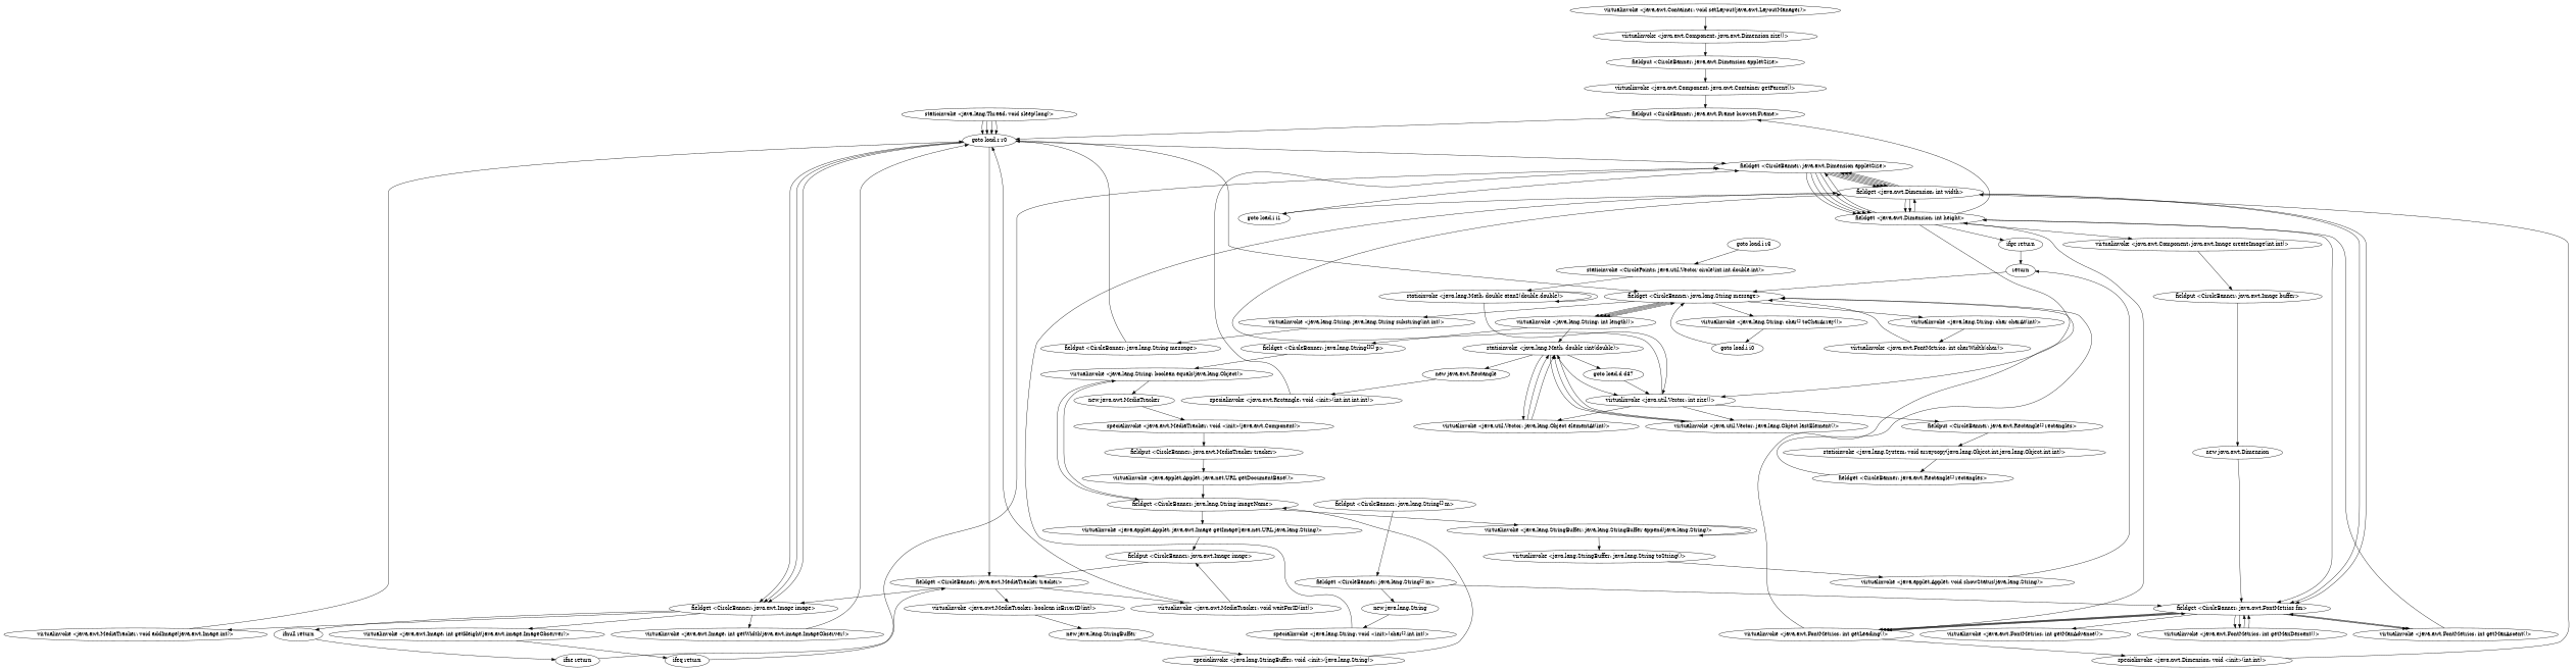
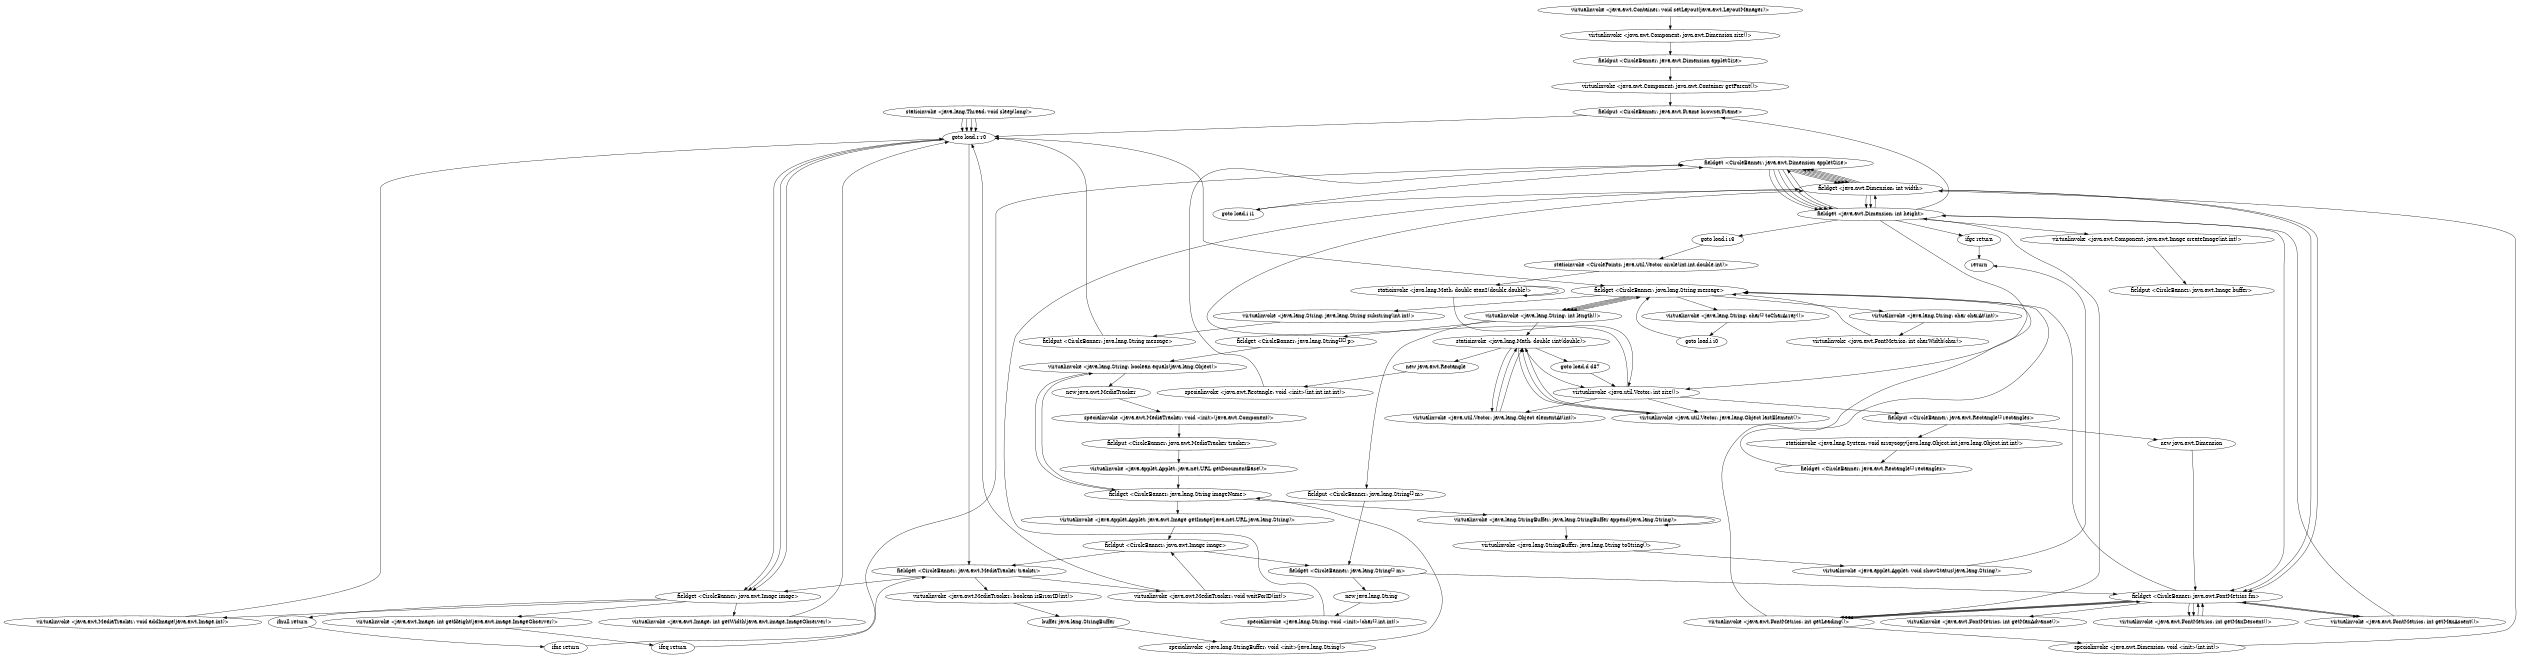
  digraph {
    "virtualinvoke <java.awt.Container: void setLayout(java.awt.LayoutManager)>"
    "virtualinvoke <java.awt.Component: java.awt.Dimension size()>"
    "fieldput <CircleBanner: java.awt.Dimension appletSize>"
    "virtualinvoke <java.awt.Component: java.awt.Container getParent()>"
    "fieldput <CircleBanner: java.awt.Frame browserFrame>"
    "goto load.r r0"
    "fieldget <CircleBanner: java.awt.Dimension appletSize>"
    "fieldget <CircleBanner: java.lang.String message>"
    "fieldget <CircleBanner: java.awt.MediaTracker tracker>"
    "fieldget <CircleBanner: java.awt.Image image>"
    "fieldget <java.awt.Dimension: int width>"
    "fieldget <java.awt.Dimension: int height>"
    "virtualinvoke <java.lang.String: int length()>"
    "virtualinvoke <java.lang.String: java.lang.String substring(int,int)>"
    "virtualinvoke <java.lang.String: char[] toCharArray()>"
    "virtualinvoke <java.lang.String: char charAt(int)>"
    "virtualinvoke <java.awt.MediaTracker: void waitForID(int)>"
    "virtualinvoke <java.awt.MediaTracker: boolean isErrorID(int)>"
    "virtualinvoke <java.awt.MediaTracker: void addImage(java.awt.Image,int)>"
    "ifnull return"
    "virtualinvoke <java.awt.Image: int getWidth(java.awt.image.ImageObserver)>"
    "virtualinvoke <java.awt.Image: int getHeight(java.awt.image.ImageObserver)>"
    "fieldget <CircleBanner: java.awt.FontMetrics fm>"
    "goto load.i i1"
    "virtualinvoke <java.awt.Component: java.awt.Image createImage(int,int)>"
    "goto load.i r3"
    "virtualinvoke <java.util.Vector: int size()>"
    "ifge return"
    "virtualinvoke <java.awt.FontMetrics: int getMaxAdvance()>"
    "virtualinvoke <java.awt.FontMetrics: int getLeading()>"
    "virtualinvoke <java.awt.FontMetrics: int getMaxAscent()>"
    "virtualinvoke <java.awt.FontMetrics: int getMaxDescent()>"
    "fieldput <CircleBanner: java.awt.Image buffer>"
    "staticinvoke <CirclePoints: java.util.Vector circle(int,int,double,int)>"
    "virtualinvoke <java.util.Vector: java.lang.Object lastElement()>"
    "fieldput <CircleBanner: java.awt.Rectangle[] rectangles>"
    "virtualinvoke <java.util.Vector: java.lang.Object elementAt(int)>"
    return
    "new java.awt.Dimension"
    "specialinvoke <java.awt.Dimension: void <init>(int,int)>"
    "staticinvoke <java.lang.Math: double atan2(double,double)>"
    "staticinvoke <java.lang.Math: double rint(double)>"
    "staticinvoke <java.lang.System: void arraycopy(java.lang.Object,int,java.lang.Object,int,int)>"
    "goto load.d d37"
    "new java.awt.Rectangle"
    "specialinvoke <java.awt.Rectangle: void <init>(int,int,int,int)>"
    "fieldget <CircleBanner: java.awt.Rectangle[] rectangles>"
    "fieldput <CircleBanner: java.lang.String[] m>"
    "fieldget <CircleBanner: java.lang.String[][] p>"
    "fieldput <CircleBanner: java.lang.String message>"
    "goto load.i i0"
    "virtualinvoke <java.awt.FontMetrics: int charWidth(char)>"
    "fieldget <CircleBanner: java.lang.String[] m>"
    "virtualinvoke <java.lang.String: boolean equals(java.lang.Object)>"
    "new java.lang.String"
    "specialinvoke <java.lang.String: void <init>(char[],int,int)>"
    "fieldget <CircleBanner: java.lang.String imageName>"
    "new java.awt.MediaTracker"
    "virtualinvoke <java.applet.Applet: java.awt.Image getImage(java.net.URL,java.lang.String)>"
    "virtualinvoke <java.lang.StringBuffer: java.lang.StringBuffer append(java.lang.String)>"
    "specialinvoke <java.awt.MediaTracker: void <init>(java.awt.Component)>"
    "fieldput <CircleBanner: java.awt.Image image>"
    "virtualinvoke <java.lang.StringBuffer: java.lang.String toString()>"
    "fieldput <CircleBanner: java.awt.MediaTracker tracker>"
    "virtualinvoke <java.applet.Applet: java.net.URL getDocumentBase()>"
-   "new java.lang.StringBuffer"
+   "new java.lang.StringBuffer" [label="buffer java.lang.StringBuffer"]
    "ifne return"
    "ifeq return"
    "specialinvoke <java.lang.StringBuffer: void <init>(java.lang.String)>"
    "virtualinvoke <java.applet.Applet: void showStatus(java.lang.String)>"
    "staticinvoke <java.lang.Thread: void sleep(long)>"
    "virtualinvoke <java.awt.Container: void setLayout(java.awt.LayoutManager)>" -> "virtualinvoke <java.awt.Component: java.awt.Dimension size()>"
    "virtualinvoke <java.awt.Component: java.awt.Dimension size()>" -> "fieldput <CircleBanner: java.awt.Dimension appletSize>"
    "fieldput <CircleBanner: java.awt.Dimension appletSize>" -> "virtualinvoke <java.awt.Component: java.awt.Container getParent()>"
    "virtualinvoke <java.awt.Component: java.awt.Container getParent()>" -> "fieldput <CircleBanner: java.awt.Frame browserFrame>"
    "fieldput <CircleBanner: java.awt.Frame browserFrame>" -> "goto load.r r0"
-   "goto load.r r0" -> "fieldget <CircleBanner: java.awt.Dimension appletSize>"
    "goto load.r r0" -> "fieldget <CircleBanner: java.lang.String message>"
    "goto load.r r0" -> "fieldget <CircleBanner: java.awt.MediaTracker tracker>"
    "goto load.r r0" -> "fieldget <CircleBanner: java.awt.Image image>"
    "goto load.r r0" -> "fieldget <CircleBanner: java.awt.Image image>"
    "goto load.r r0" -> "fieldget <CircleBanner: java.awt.Image image>"
    "fieldget <CircleBanner: java.awt.Dimension appletSize>" -> "fieldget <java.awt.Dimension: int width>"
    "fieldget <CircleBanner: java.awt.Dimension appletSize>" -> "fieldget <java.awt.Dimension: int width>"
    "fieldget <CircleBanner: java.awt.Dimension appletSize>" -> "fieldget <java.awt.Dimension: int width>"
    "fieldget <CircleBanner: java.awt.Dimension appletSize>" -> "fieldget <java.awt.Dimension: int width>"
    "fieldget <CircleBanner: java.awt.Dimension appletSize>" -> "fieldget <java.awt.Dimension: int height>"
    "fieldget <CircleBanner: java.awt.Dimension appletSize>" -> "fieldget <java.awt.Dimension: int height>"
    "fieldget <CircleBanner: java.awt.Dimension appletSize>" -> "fieldget <java.awt.Dimension: int height>"
    "fieldget <CircleBanner: java.awt.Dimension appletSize>" -> "fieldget <java.awt.Dimension: int height>"
    "fieldget <CircleBanner: java.lang.String message>" -> "virtualinvoke <java.lang.String: int length()>"
    "fieldget <CircleBanner: java.lang.String message>" -> "virtualinvoke <java.lang.String: int length()>"
    "fieldget <CircleBanner: java.lang.String message>" -> "virtualinvoke <java.lang.String: int length()>"
    "fieldget <CircleBanner: java.lang.String message>" -> "virtualinvoke <java.lang.String: int length()>"
    "fieldget <CircleBanner: java.lang.String message>" -> "virtualinvoke <java.lang.String: java.lang.String substring(int,int)>"
    "fieldget <CircleBanner: java.lang.String message>" -> "virtualinvoke <java.lang.String: char[] toCharArray()>"
    "fieldget <CircleBanner: java.lang.String message>" -> "virtualinvoke <java.lang.String: char charAt(int)>"
    "fieldget <CircleBanner: java.awt.MediaTracker tracker>" -> "fieldget <CircleBanner: java.awt.Image image>"
    "fieldget <CircleBanner: java.awt.MediaTracker tracker>" -> "virtualinvoke <java.awt.MediaTracker: void waitForID(int)>"
    "fieldget <CircleBanner: java.awt.MediaTracker tracker>" -> "virtualinvoke <java.awt.MediaTracker: boolean isErrorID(int)>"
    "fieldget <CircleBanner: java.awt.Image image>" -> "virtualinvoke <java.awt.MediaTracker: void addImage(java.awt.Image,int)>"
    "fieldget <CircleBanner: java.awt.Image image>" -> "ifnull return"
    "fieldget <CircleBanner: java.awt.Image image>" -> "virtualinvoke <java.awt.Image: int getWidth(java.awt.image.ImageObserver)>"
    "fieldget <CircleBanner: java.awt.Image image>" -> "virtualinvoke <java.awt.Image: int getHeight(java.awt.image.ImageObserver)>"
    "fieldget <java.awt.Dimension: int width>" -> "fieldget <CircleBanner: java.awt.Dimension appletSize>"
    "fieldget <java.awt.Dimension: int width>" -> "fieldget <CircleBanner: java.awt.Dimension appletSize>"
    "fieldget <java.awt.Dimension: int width>" -> "fieldget <CircleBanner: java.awt.Dimension appletSize>"
    "fieldget <java.awt.Dimension: int width>" -> "fieldget <java.awt.Dimension: int height>"
    "fieldget <java.awt.Dimension: int width>" -> "fieldget <java.awt.Dimension: int height>"
    "fieldget <java.awt.Dimension: int width>" -> "fieldget <CircleBanner: java.awt.FontMetrics fm>"
    "fieldget <java.awt.Dimension: int width>" -> "fieldget <CircleBanner: java.awt.FontMetrics fm>"
    "fieldget <java.awt.Dimension: int width>" -> "goto load.i i1"
    "fieldget <java.awt.Dimension: int height>" -> "fieldput <CircleBanner: java.awt.Frame browserFrame>"
    "fieldget <java.awt.Dimension: int height>" -> "fieldget <CircleBanner: java.awt.Dimension appletSize>"
    "fieldget <java.awt.Dimension: int height>" -> "fieldget <java.awt.Dimension: int width>"
    "fieldget <java.awt.Dimension: int height>" -> "fieldget <CircleBanner: java.awt.FontMetrics fm>"
    "fieldget <java.awt.Dimension: int height>" -> "virtualinvoke <java.awt.Component: java.awt.Image createImage(int,int)>"
+   "fieldget <java.awt.Dimension: int height>" -> "goto load.i r3"
    "fieldget <java.awt.Dimension: int height>" -> "virtualinvoke <java.util.Vector: int size()>"
    "fieldget <java.awt.Dimension: int height>" -> "ifge return"
    "virtualinvoke <java.lang.String: int length()>" -> "fieldget <CircleBanner: java.lang.String message>"
    "virtualinvoke <java.lang.String: int length()>" -> "staticinvoke <java.lang.Math: double rint(double)>"
+   "virtualinvoke <java.lang.String: int length()>" -> "fieldput <CircleBanner: java.lang.String[] m>"
    "virtualinvoke <java.lang.String: int length()>" -> "fieldget <CircleBanner: java.lang.String[][] p>"
    "virtualinvoke <java.lang.String: java.lang.String substring(int,int)>" -> "fieldput <CircleBanner: java.lang.String message>"
    "virtualinvoke <java.lang.String: char[] toCharArray()>" -> "goto load.i i0"
    "virtualinvoke <java.lang.String: char charAt(int)>" -> "virtualinvoke <java.awt.FontMetrics: int charWidth(char)>"
    "virtualinvoke <java.awt.MediaTracker: void waitForID(int)>" -> "goto load.r r0"
    "virtualinvoke <java.awt.MediaTracker: void waitForID(int)>" -> "fieldput <CircleBanner: java.awt.Image image>"
    "virtualinvoke <java.awt.MediaTracker: boolean isErrorID(int)>" -> "new java.lang.StringBuffer"
    "virtualinvoke <java.awt.MediaTracker: void addImage(java.awt.Image,int)>" -> "goto load.r r0"
    "ifnull return" -> "ifne return"
    "virtualinvoke <java.awt.Image: int getWidth(java.awt.image.ImageObserver)>" -> "goto load.r r0"
    "virtualinvoke <java.awt.Image: int getHeight(java.awt.image.ImageObserver)>" -> "ifeq return"
-   return -> "fieldget <CircleBanner: java.lang.String message>"
+   "fieldget <CircleBanner: java.awt.FontMetrics fm>" -> "fieldget <CircleBanner: java.lang.String message>"
    "fieldget <CircleBanner: java.awt.FontMetrics fm>" -> "virtualinvoke <java.awt.FontMetrics: int getMaxAdvance()>"
    "fieldget <CircleBanner: java.awt.FontMetrics fm>" -> "virtualinvoke <java.awt.FontMetrics: int getLeading()>"
    "fieldget <CircleBanner: java.awt.FontMetrics fm>" -> "virtualinvoke <java.awt.FontMetrics: int getLeading()>"
    "fieldget <CircleBanner: java.awt.FontMetrics fm>" -> "virtualinvoke <java.awt.FontMetrics: int getLeading()>"
    "fieldget <CircleBanner: java.awt.FontMetrics fm>" -> "virtualinvoke <java.awt.FontMetrics: int getLeading()>"
    "fieldget <CircleBanner: java.awt.FontMetrics fm>" -> "virtualinvoke <java.awt.FontMetrics: int getMaxAscent()>"
    "fieldget <CircleBanner: java.awt.FontMetrics fm>" -> "virtualinvoke <java.awt.FontMetrics: int getMaxAscent()>"
    "fieldget <CircleBanner: java.awt.FontMetrics fm>" -> "virtualinvoke <java.awt.FontMetrics: int getMaxDescent()>"
    "fieldget <CircleBanner: java.awt.FontMetrics fm>" -> "virtualinvoke <java.awt.FontMetrics: int getMaxDescent()>"
    "goto load.i i1" -> "fieldget <CircleBanner: java.awt.Dimension appletSize>"
    "virtualinvoke <java.awt.Component: java.awt.Image createImage(int,int)>" -> "fieldput <CircleBanner: java.awt.Image buffer>"
    "goto load.i r3" -> "staticinvoke <CirclePoints: java.util.Vector circle(int,int,double,int)>"
    "virtualinvoke <java.util.Vector: int size()>" -> "fieldget <java.awt.Dimension: int width>"
    "virtualinvoke <java.util.Vector: int size()>" -> "virtualinvoke <java.util.Vector: java.lang.Object lastElement()>"
    "virtualinvoke <java.util.Vector: int size()>" -> "fieldput <CircleBanner: java.awt.Rectangle[] rectangles>"
    "virtualinvoke <java.util.Vector: int size()>" -> "virtualinvoke <java.util.Vector: java.lang.Object elementAt(int)>"
    "ifge return" -> return
    "virtualinvoke <java.awt.FontMetrics: int getLeading()>" -> "fieldget <CircleBanner: java.lang.String message>"
    "virtualinvoke <java.awt.FontMetrics: int getLeading()>" -> "fieldget <java.awt.Dimension: int height>"
    "virtualinvoke <java.awt.FontMetrics: int getLeading()>" -> "fieldget <CircleBanner: java.awt.FontMetrics fm>"
    "virtualinvoke <java.awt.FontMetrics: int getLeading()>" -> "specialinvoke <java.awt.Dimension: void <init>(int,int)>"
    "virtualinvoke <java.awt.FontMetrics: int getMaxAscent()>" -> "fieldget <java.awt.Dimension: int height>"
    "virtualinvoke <java.awt.FontMetrics: int getMaxAscent()>" -> "fieldget <CircleBanner: java.awt.FontMetrics fm>"
    "virtualinvoke <java.awt.FontMetrics: int getMaxDescent()>" -> "fieldget <CircleBanner: java.awt.FontMetrics fm>"
    "virtualinvoke <java.awt.FontMetrics: int getMaxDescent()>" -> "fieldget <CircleBanner: java.awt.FontMetrics fm>"
-   "fieldput <CircleBanner: java.awt.Image buffer>" -> "new java.awt.Dimension"
+   "fieldput <CircleBanner: java.awt.Rectangle[] rectangles>" -> "new java.awt.Dimension"
    "staticinvoke <CirclePoints: java.util.Vector circle(int,int,double,int)>" -> "staticinvoke <java.lang.Math: double atan2(double,double)>"
    "virtualinvoke <java.util.Vector: java.lang.Object lastElement()>" -> "staticinvoke <java.lang.Math: double rint(double)>"
    "virtualinvoke <java.util.Vector: java.lang.Object lastElement()>" -> "staticinvoke <java.lang.Math: double rint(double)>"
    "fieldput <CircleBanner: java.awt.Rectangle[] rectangles>" -> "staticinvoke <java.lang.System: void arraycopy(java.lang.Object,int,java.lang.Object,int,int)>"
    "virtualinvoke <java.util.Vector: java.lang.Object elementAt(int)>" -> "staticinvoke <java.lang.Math: double rint(double)>"
    "virtualinvoke <java.util.Vector: java.lang.Object elementAt(int)>" -> "staticinvoke <java.lang.Math: double rint(double)>"
    "new java.awt.Dimension" -> "fieldget <CircleBanner: java.awt.FontMetrics fm>"
    "specialinvoke <java.awt.Dimension: void <init>(int,int)>" -> "fieldget <java.awt.Dimension: int width>"
    "staticinvoke <java.lang.Math: double atan2(double,double)>" -> "virtualinvoke <java.util.Vector: int size()>"
    "staticinvoke <java.lang.Math: double atan2(double,double)>" -> "staticinvoke <java.lang.Math: double atan2(double,double)>"
    "staticinvoke <java.lang.Math: double rint(double)>" -> "virtualinvoke <java.util.Vector: int size()>"
    "staticinvoke <java.lang.Math: double rint(double)>" -> "virtualinvoke <java.util.Vector: java.lang.Object lastElement()>"
    "staticinvoke <java.lang.Math: double rint(double)>" -> "virtualinvoke <java.util.Vector: java.lang.Object elementAt(int)>"
    "staticinvoke <java.lang.Math: double rint(double)>" -> "goto load.d d37"
    "staticinvoke <java.lang.Math: double rint(double)>" -> "new java.awt.Rectangle"
    "staticinvoke <java.lang.System: void arraycopy(java.lang.Object,int,java.lang.Object,int,int)>" -> "fieldget <CircleBanner: java.awt.Rectangle[] rectangles>"
    "goto load.d d37" -> "virtualinvoke <java.util.Vector: int size()>"
    "new java.awt.Rectangle" -> "specialinvoke <java.awt.Rectangle: void <init>(int,int,int,int)>"
    "specialinvoke <java.awt.Rectangle: void <init>(int,int,int,int)>" -> "fieldget <CircleBanner: java.awt.Dimension appletSize>"
    "fieldget <CircleBanner: java.awt.Rectangle[] rectangles>" -> "fieldget <CircleBanner: java.lang.String message>"
    "fieldput <CircleBanner: java.lang.String[] m>" -> "fieldget <CircleBanner: java.lang.String[] m>"
    "fieldget <CircleBanner: java.lang.String[][] p>" -> "virtualinvoke <java.lang.String: boolean equals(java.lang.Object)>"
    "fieldput <CircleBanner: java.lang.String message>" -> "goto load.r r0"
    "goto load.i i0" -> "fieldget <CircleBanner: java.lang.String message>"
    "virtualinvoke <java.awt.FontMetrics: int charWidth(char)>" -> "fieldget <CircleBanner: java.lang.String message>"
    "fieldget <CircleBanner: java.lang.String[] m>" -> "fieldget <CircleBanner: java.awt.FontMetrics fm>"
    "fieldget <CircleBanner: java.lang.String[] m>" -> "new java.lang.String"
    "virtualinvoke <java.lang.String: boolean equals(java.lang.Object)>" -> "fieldget <CircleBanner: java.lang.String imageName>"
    "virtualinvoke <java.lang.String: boolean equals(java.lang.Object)>" -> "new java.awt.MediaTracker"
    "new java.lang.String" -> "specialinvoke <java.lang.String: void <init>(char[],int,int)>"
    "specialinvoke <java.lang.String: void <init>(char[],int,int)>" -> "fieldget <java.awt.Dimension: int width>"
    "fieldget <CircleBanner: java.lang.String imageName>" -> "virtualinvoke <java.lang.String: boolean equals(java.lang.Object)>"
    "fieldget <CircleBanner: java.lang.String imageName>" -> "virtualinvoke <java.applet.Applet: java.awt.Image getImage(java.net.URL,java.lang.String)>"
    "fieldget <CircleBanner: java.lang.String imageName>" -> "virtualinvoke <java.lang.StringBuffer: java.lang.StringBuffer append(java.lang.String)>"
    "new java.awt.MediaTracker" -> "specialinvoke <java.awt.MediaTracker: void <init>(java.awt.Component)>"
    "virtualinvoke <java.applet.Applet: java.awt.Image getImage(java.net.URL,java.lang.String)>" -> "fieldput <CircleBanner: java.awt.Image image>"
    "virtualinvoke <java.lang.StringBuffer: java.lang.StringBuffer append(java.lang.String)>" -> "virtualinvoke <java.lang.StringBuffer: java.lang.StringBuffer append(java.lang.String)>"
    "virtualinvoke <java.lang.StringBuffer: java.lang.StringBuffer append(java.lang.String)>" -> "virtualinvoke <java.lang.StringBuffer: java.lang.String toString()>"
    "specialinvoke <java.awt.MediaTracker: void <init>(java.awt.Component)>" -> "fieldput <CircleBanner: java.awt.MediaTracker tracker>"
    "fieldput <CircleBanner: java.awt.Image image>" -> "fieldget <CircleBanner: java.awt.MediaTracker tracker>"
+   "fieldput <CircleBanner: java.awt.Image image>" -> "fieldget <CircleBanner: java.lang.String[] m>"
    "virtualinvoke <java.lang.StringBuffer: java.lang.String toString()>" -> "virtualinvoke <java.applet.Applet: void showStatus(java.lang.String)>"
    "fieldput <CircleBanner: java.awt.MediaTracker tracker>" -> "virtualinvoke <java.applet.Applet: java.net.URL getDocumentBase()>"
    "virtualinvoke <java.applet.Applet: java.net.URL getDocumentBase()>" -> "fieldget <CircleBanner: java.lang.String imageName>"
    "new java.lang.StringBuffer" -> "specialinvoke <java.lang.StringBuffer: void <init>(java.lang.String)>"
    "ifne return" -> "fieldget <CircleBanner: java.awt.MediaTracker tracker>"
    "ifeq return" -> "fieldget <CircleBanner: java.awt.Dimension appletSize>"
    "specialinvoke <java.lang.StringBuffer: void <init>(java.lang.String)>" -> "fieldget <CircleBanner: java.lang.String imageName>"
    "virtualinvoke <java.applet.Applet: void showStatus(java.lang.String)>" -> return
    "staticinvoke <java.lang.Thread: void sleep(long)>" -> "goto load.r r0"
    "staticinvoke <java.lang.Thread: void sleep(long)>" -> "goto load.r r0"
    "staticinvoke <java.lang.Thread: void sleep(long)>" -> "goto load.r r0"
    "staticinvoke <java.lang.Thread: void sleep(long)>" -> "goto load.r r0"
  }
